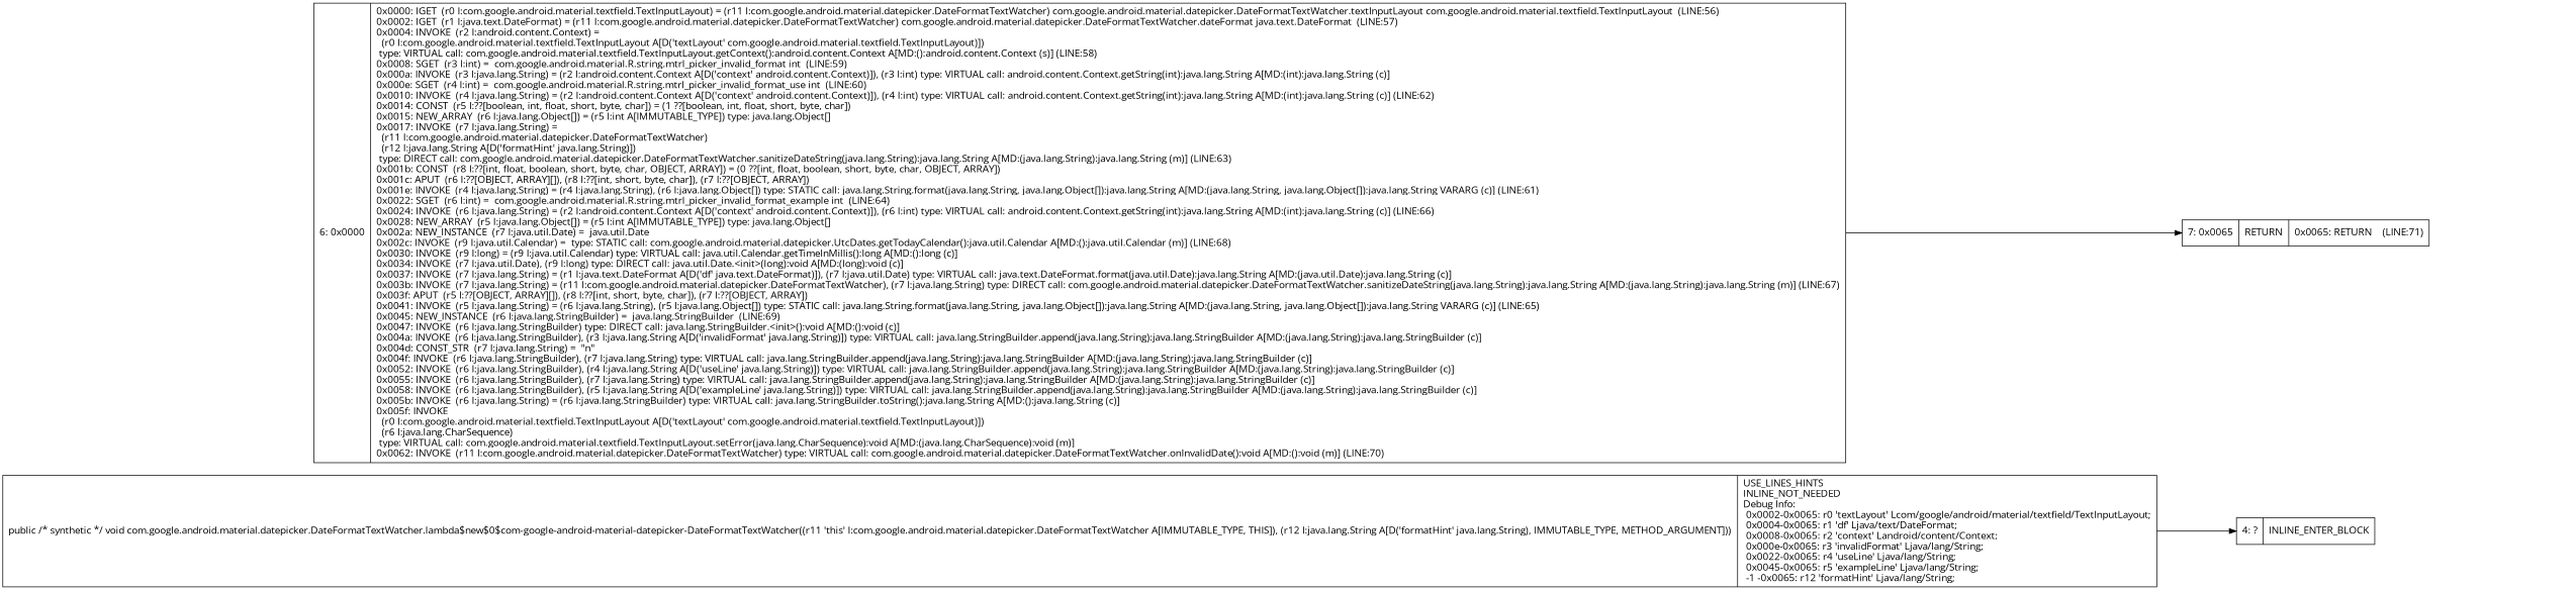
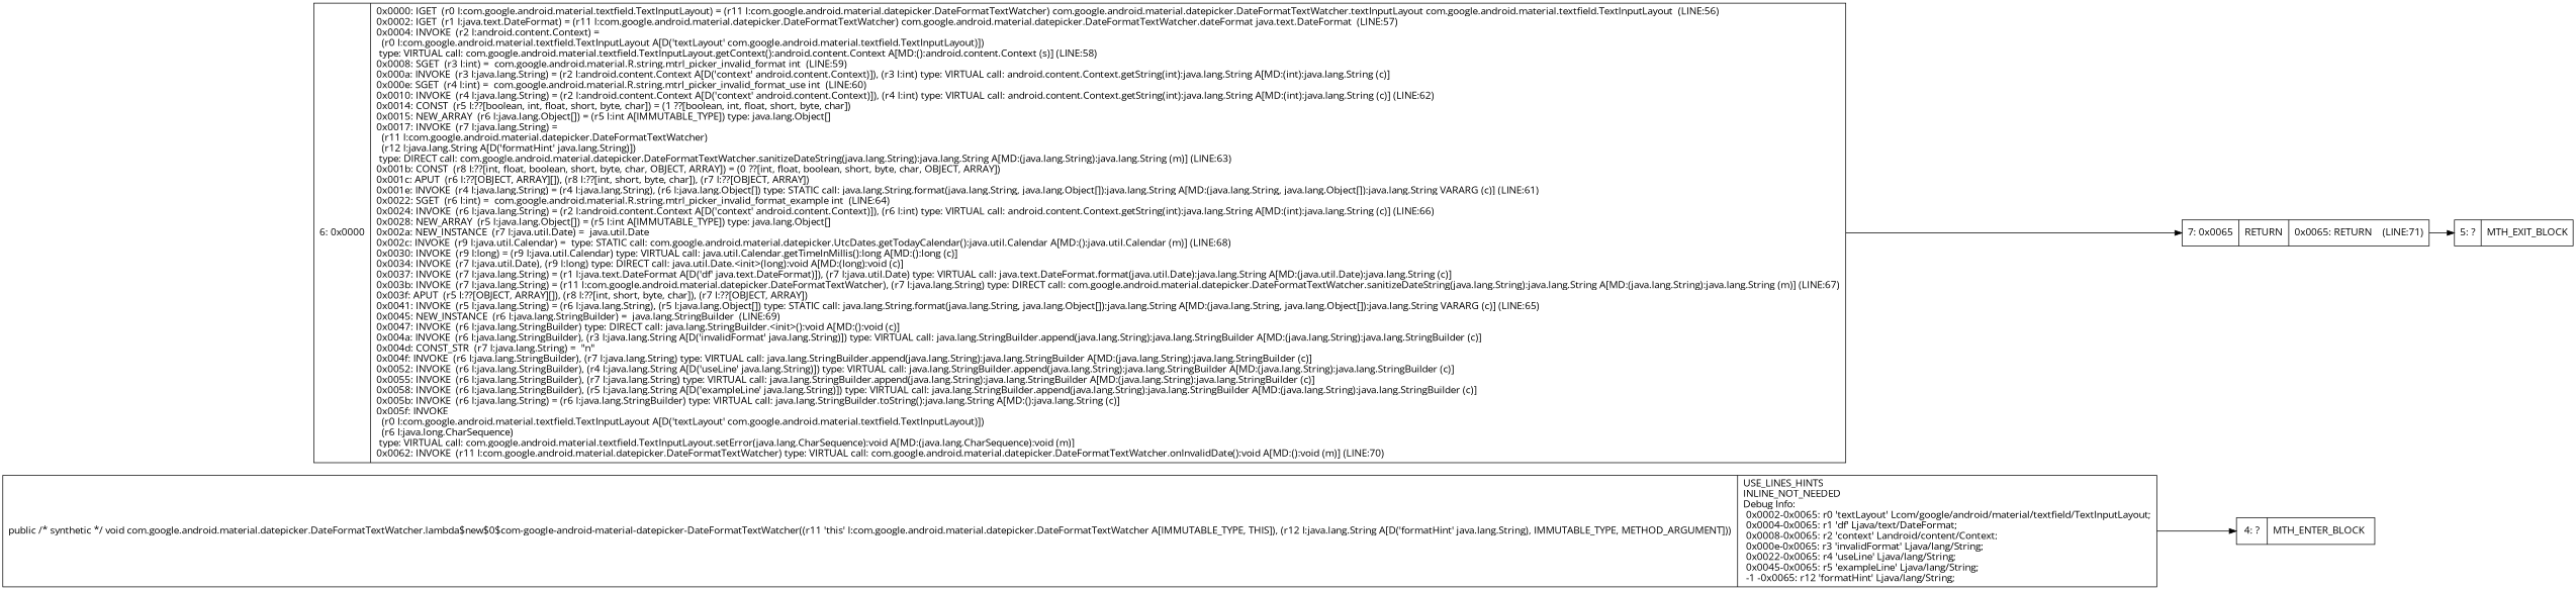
  digraph {
    fontname="Open Sans"
    rankdir=LR
    node [fontname="Open Sans" shape=record]
    edge [fontname="Open Sans"]
-   n1 [label="{4\:\ ?|INLINE_ENTER_BLOCK\l}"]
-   n2 [label="{6\:\ 0x0000|0x0000: IGET  (r0 I:com.google.android.material.textfield.TextInputLayout) = (r11 I:com.google.android.material.datepicker.DateFormatTextWatcher) com.google.android.material.datepicker.DateFormatTextWatcher.textInputLayout com.google.android.material.textfield.TextInputLayout  (LINE:56)\l0x0002: IGET  (r1 I:java.text.DateFormat) = (r11 I:com.google.android.material.datepicker.DateFormatTextWatcher) com.google.android.material.datepicker.DateFormatTextWatcher.dateFormat java.text.DateFormat  (LINE:57)\l0x0004: INVOKE  (r2 I:android.content.Context) = \l  (r0 I:com.google.android.material.textfield.TextInputLayout A[D('textLayout' com.google.android.material.textfield.TextInputLayout)])\l type: VIRTUAL call: com.google.android.material.textfield.TextInputLayout.getContext():android.content.Context A[MD:():android.content.Context (s)] (LINE:58)\l0x0008: SGET  (r3 I:int) =  com.google.android.material.R.string.mtrl_picker_invalid_format int  (LINE:59)\l0x000a: INVOKE  (r3 I:java.lang.String) = (r2 I:android.content.Context A[D('context' android.content.Context)]), (r3 I:int) type: VIRTUAL call: android.content.Context.getString(int):java.lang.String A[MD:(int):java.lang.String (c)]\l0x000e: SGET  (r4 I:int) =  com.google.android.material.R.string.mtrl_picker_invalid_format_use int  (LINE:60)\l0x0010: INVOKE  (r4 I:java.lang.String) = (r2 I:android.content.Context A[D('context' android.content.Context)]), (r4 I:int) type: VIRTUAL call: android.content.Context.getString(int):java.lang.String A[MD:(int):java.lang.String (c)] (LINE:62)\l0x0014: CONST  (r5 I:??[boolean, int, float, short, byte, char]) = (1 ??[boolean, int, float, short, byte, char]) \l0x0015: NEW_ARRAY  (r6 I:java.lang.Object[]) = (r5 I:int A[IMMUTABLE_TYPE]) type: java.lang.Object[] \l0x0017: INVOKE  (r7 I:java.lang.String) = \l  (r11 I:com.google.android.material.datepicker.DateFormatTextWatcher)\l  (r12 I:java.lang.String A[D('formatHint' java.lang.String)])\l type: DIRECT call: com.google.android.material.datepicker.DateFormatTextWatcher.sanitizeDateString(java.lang.String):java.lang.String A[MD:(java.lang.String):java.lang.String (m)] (LINE:63)\l0x001b: CONST  (r8 I:??[int, float, boolean, short, byte, char, OBJECT, ARRAY]) = (0 ??[int, float, boolean, short, byte, char, OBJECT, ARRAY]) \l0x001c: APUT  (r6 I:??[OBJECT, ARRAY][]), (r8 I:??[int, short, byte, char]), (r7 I:??[OBJECT, ARRAY]) \l0x001e: INVOKE  (r4 I:java.lang.String) = (r4 I:java.lang.String), (r6 I:java.lang.Object[]) type: STATIC call: java.lang.String.format(java.lang.String, java.lang.Object[]):java.lang.String A[MD:(java.lang.String, java.lang.Object[]):java.lang.String VARARG (c)] (LINE:61)\l0x0022: SGET  (r6 I:int) =  com.google.android.material.R.string.mtrl_picker_invalid_format_example int  (LINE:64)\l0x0024: INVOKE  (r6 I:java.lang.String) = (r2 I:android.content.Context A[D('context' android.content.Context)]), (r6 I:int) type: VIRTUAL call: android.content.Context.getString(int):java.lang.String A[MD:(int):java.lang.String (c)] (LINE:66)\l0x0028: NEW_ARRAY  (r5 I:java.lang.Object[]) = (r5 I:int A[IMMUTABLE_TYPE]) type: java.lang.Object[] \l0x002a: NEW_INSTANCE  (r7 I:java.util.Date) =  java.util.Date \l0x002c: INVOKE  (r9 I:java.util.Calendar) =  type: STATIC call: com.google.android.material.datepicker.UtcDates.getTodayCalendar():java.util.Calendar A[MD:():java.util.Calendar (m)] (LINE:68)\l0x0030: INVOKE  (r9 I:long) = (r9 I:java.util.Calendar) type: VIRTUAL call: java.util.Calendar.getTimeInMillis():long A[MD:():long (c)]\l0x0034: INVOKE  (r7 I:java.util.Date), (r9 I:long) type: DIRECT call: java.util.Date.\<init\>(long):void A[MD:(long):void (c)]\l0x0037: INVOKE  (r7 I:java.lang.String) = (r1 I:java.text.DateFormat A[D('df' java.text.DateFormat)]), (r7 I:java.util.Date) type: VIRTUAL call: java.text.DateFormat.format(java.util.Date):java.lang.String A[MD:(java.util.Date):java.lang.String (c)]\l0x003b: INVOKE  (r7 I:java.lang.String) = (r11 I:com.google.android.material.datepicker.DateFormatTextWatcher), (r7 I:java.lang.String) type: DIRECT call: com.google.android.material.datepicker.DateFormatTextWatcher.sanitizeDateString(java.lang.String):java.lang.String A[MD:(java.lang.String):java.lang.String (m)] (LINE:67)\l0x003f: APUT  (r5 I:??[OBJECT, ARRAY][]), (r8 I:??[int, short, byte, char]), (r7 I:??[OBJECT, ARRAY]) \l0x0041: INVOKE  (r5 I:java.lang.String) = (r6 I:java.lang.String), (r5 I:java.lang.Object[]) type: STATIC call: java.lang.String.format(java.lang.String, java.lang.Object[]):java.lang.String A[MD:(java.lang.String, java.lang.Object[]):java.lang.String VARARG (c)] (LINE:65)\l0x0045: NEW_INSTANCE  (r6 I:java.lang.StringBuilder) =  java.lang.StringBuilder  (LINE:69)\l0x0047: INVOKE  (r6 I:java.lang.StringBuilder) type: DIRECT call: java.lang.StringBuilder.\<init\>():void A[MD:():void (c)]\l0x004a: INVOKE  (r6 I:java.lang.StringBuilder), (r3 I:java.lang.String A[D('invalidFormat' java.lang.String)]) type: VIRTUAL call: java.lang.StringBuilder.append(java.lang.String):java.lang.StringBuilder A[MD:(java.lang.String):java.lang.StringBuilder (c)]\l0x004d: CONST_STR  (r7 I:java.lang.String) =  \"n\" \l0x004f: INVOKE  (r6 I:java.lang.StringBuilder), (r7 I:java.lang.String) type: VIRTUAL call: java.lang.StringBuilder.append(java.lang.String):java.lang.StringBuilder A[MD:(java.lang.String):java.lang.StringBuilder (c)]\l0x0052: INVOKE  (r6 I:java.lang.StringBuilder), (r4 I:java.lang.String A[D('useLine' java.lang.String)]) type: VIRTUAL call: java.lang.StringBuilder.append(java.lang.String):java.lang.StringBuilder A[MD:(java.lang.String):java.lang.StringBuilder (c)]\l0x0055: INVOKE  (r6 I:java.lang.StringBuilder), (r7 I:java.lang.String) type: VIRTUAL call: java.lang.StringBuilder.append(java.lang.String):java.lang.StringBuilder A[MD:(java.lang.String):java.lang.StringBuilder (c)]\l0x0058: INVOKE  (r6 I:java.lang.StringBuilder), (r5 I:java.lang.String A[D('exampleLine' java.lang.String)]) type: VIRTUAL call: java.lang.StringBuilder.append(java.lang.String):java.lang.StringBuilder A[MD:(java.lang.String):java.lang.StringBuilder (c)]\l0x005b: INVOKE  (r6 I:java.lang.String) = (r6 I:java.lang.StringBuilder) type: VIRTUAL call: java.lang.StringBuilder.toString():java.lang.String A[MD:():java.lang.String (c)]\l0x005f: INVOKE  \l  (r0 I:com.google.android.material.textfield.TextInputLayout A[D('textLayout' com.google.android.material.textfield.TextInputLayout)])\l  (r6 I:java.lang.CharSequence)\l type: VIRTUAL call: com.google.android.material.textfield.TextInputLayout.setError(java.lang.CharSequence):void A[MD:(java.lang.CharSequence):void (m)]\l0x0062: INVOKE  (r11 I:com.google.android.material.datepicker.DateFormatTextWatcher) type: VIRTUAL call: com.google.android.material.datepicker.DateFormatTextWatcher.onInvalidDate():void A[MD:():void (m)] (LINE:70)\l}"]
+   n1 [label="{4\:\ ?|MTH_ENTER_BLOCK\l}"]
+   n2 [label="{6\:\ 0x0000|0x0000: IGET  (r0 I:com.google.android.material.textfield.TextInputLayout) = (r11 I:com.google.android.material.datepicker.DateFormatTextWatcher) com.google.android.material.datepicker.DateFormatTextWatcher.textInputLayout com.google.android.material.textfield.TextInputLayout  (LINE:56)\l0x0002: IGET  (r1 I:java.text.DateFormat) = (r11 I:com.google.android.material.datepicker.DateFormatTextWatcher) com.google.android.material.datepicker.DateFormatTextWatcher.dateFormat java.text.DateFormat  (LINE:57)\l0x0004: INVOKE  (r2 I:android.content.Context) = \l  (r0 I:com.google.android.material.textfield.TextInputLayout A[D('textLayout' com.google.android.material.textfield.TextInputLayout)])\l type: VIRTUAL call: com.google.android.material.textfield.TextInputLayout.getContext():android.content.Context A[MD:():android.content.Context (s)] (LINE:58)\l0x0008: SGET  (r3 I:int) =  com.google.android.material.R.string.mtrl_picker_invalid_format int  (LINE:59)\l0x000a: INVOKE  (r3 I:java.lang.String) = (r2 I:android.content.Context A[D('context' android.content.Context)]), (r3 I:int) type: VIRTUAL call: android.content.Context.getString(int):java.lang.String A[MD:(int):java.lang.String (c)]\l0x000e: SGET  (r4 I:int) =  com.google.android.material.R.string.mtrl_picker_invalid_format_use int  (LINE:60)\l0x0010: INVOKE  (r4 I:java.lang.String) = (r2 I:android.content.Context A[D('context' android.content.Context)]), (r4 I:int) type: VIRTUAL call: android.content.Context.getString(int):java.lang.String A[MD:(int):java.lang.String (c)] (LINE:62)\l0x0014: CONST  (r5 I:??[boolean, int, float, short, byte, char]) = (1 ??[boolean, int, float, short, byte, char]) \l0x0015: NEW_ARRAY  (r6 I:java.lang.Object[]) = (r5 I:int A[IMMUTABLE_TYPE]) type: java.lang.Object[] \l0x0017: INVOKE  (r7 I:java.lang.String) = \l  (r11 I:com.google.android.material.datepicker.DateFormatTextWatcher)\l  (r12 I:java.lang.String A[D('formatHint' java.lang.String)])\l type: DIRECT call: com.google.android.material.datepicker.DateFormatTextWatcher.sanitizeDateString(java.lang.String):java.lang.String A[MD:(java.lang.String):java.lang.String (m)] (LINE:63)\l0x001b: CONST  (r8 I:??[int, float, boolean, short, byte, char, OBJECT, ARRAY]) = (0 ??[int, float, boolean, short, byte, char, OBJECT, ARRAY]) \l0x001c: APUT  (r6 I:??[OBJECT, ARRAY][]), (r8 I:??[int, short, byte, char]), (r7 I:??[OBJECT, ARRAY]) \l0x001e: INVOKE  (r4 I:java.lang.String) = (r4 I:java.lang.String), (r6 I:java.lang.Object[]) type: STATIC call: java.lang.String.format(java.lang.String, java.lang.Object[]):java.lang.String A[MD:(java.lang.String, java.lang.Object[]):java.lang.String VARARG (c)] (LINE:61)\l0x0022: SGET  (r6 I:int) =  com.google.android.material.R.string.mtrl_picker_invalid_format_example int  (LINE:64)\l0x0024: INVOKE  (r6 I:java.lang.String) = (r2 I:android.content.Context A[D('context' android.content.Context)]), (r6 I:int) type: VIRTUAL call: android.content.Context.getString(int):java.lang.String A[MD:(int):java.lang.String (c)] (LINE:66)\l0x0028: NEW_ARRAY  (r5 I:java.lang.Object[]) = (r5 I:int A[IMMUTABLE_TYPE]) type: java.lang.Object[] \l0x002a: NEW_INSTANCE  (r7 I:java.util.Date) =  java.util.Date \l0x002c: INVOKE  (r9 I:java.util.Calendar) =  type: STATIC call: com.google.android.material.datepicker.UtcDates.getTodayCalendar():java.util.Calendar A[MD:():java.util.Calendar (m)] (LINE:68)\l0x0030: INVOKE  (r9 I:long) = (r9 I:java.util.Calendar) type: VIRTUAL call: java.util.Calendar.getTimeInMillis():long A[MD:():long (c)]\l0x0034: INVOKE  (r7 I:java.util.Date), (r9 I:long) type: DIRECT call: java.util.Date.\<init\>(long):void A[MD:(long):void (c)]\l0x0037: INVOKE  (r7 I:java.lang.String) = (r1 I:java.text.DateFormat A[D('df' java.text.DateFormat)]), (r7 I:java.util.Date) type: VIRTUAL call: java.text.DateFormat.format(java.util.Date):java.lang.String A[MD:(java.util.Date):java.lang.String (c)]\l0x003b: INVOKE  (r7 I:java.lang.String) = (r11 I:com.google.android.material.datepicker.DateFormatTextWatcher), (r7 I:java.lang.String) type: DIRECT call: com.google.android.material.datepicker.DateFormatTextWatcher.sanitizeDateString(java.lang.String):java.lang.String A[MD:(java.lang.String):java.lang.String (m)] (LINE:67)\l0x003f: APUT  (r5 I:??[OBJECT, ARRAY][]), (r8 I:??[int, short, byte, char]), (r7 I:??[OBJECT, ARRAY]) \l0x0041: INVOKE  (r5 I:java.lang.String) = (r6 I:java.lang.String), (r5 I:java.lang.Object[]) type: STATIC call: java.lang.String.format(java.lang.String, java.lang.Object[]):java.lang.String A[MD:(java.lang.String, java.lang.Object[]):java.lang.String VARARG (c)] (LINE:65)\l0x0045: NEW_INSTANCE  (r6 I:java.lang.StringBuilder) =  java.lang.StringBuilder  (LINE:69)\l0x0047: INVOKE  (r6 I:java.lang.StringBuilder) type: DIRECT call: java.lang.StringBuilder.\<init\>():void A[MD:():void (c)]\l0x004a: INVOKE  (r6 I:java.lang.StringBuilder), (r3 I:java.lang.String A[D('invalidFormat' java.lang.String)]) type: VIRTUAL call: java.lang.StringBuilder.append(java.lang.String):java.lang.StringBuilder A[MD:(java.lang.String):java.lang.StringBuilder (c)]\l0x004d: CONST_STR  (r7 I:java.lang.String) =  \"n\" \l0x004f: INVOKE  (r6 I:java.lang.StringBuilder), (r7 I:java.lang.String) type: VIRTUAL call: java.lang.StringBuilder.append(java.lang.String):java.lang.StringBuilder A[MD:(java.lang.String):java.lang.StringBuilder (c)]\l0x0052: INVOKE  (r6 I:java.lang.StringBuilder), (r4 I:java.lang.String A[D('useLine' java.lang.String)]) type: VIRTUAL call: java.lang.StringBuilder.append(java.lang.String):java.lang.StringBuilder A[MD:(java.lang.String):java.lang.StringBuilder (c)]\l0x0055: INVOKE  (r6 I:java.lang.StringBuilder), (r7 I:java.lang.String) type: VIRTUAL call: java.lang.StringBuilder.append(java.lang.String):java.lang.StringBuilder A[MD:(java.lang.String):java.lang.StringBuilder (c)]\l0x0058: INVOKE  (r6 I:java.lang.StringBuilder), (r5 I:java.lang.String A[D('exampleLine' java.lang.String)]) type: VIRTUAL call: java.lang.StringBuilder.append(java.lang.String):java.lang.StringBuilder A[MD:(java.lang.String):java.lang.StringBuilder (c)]\l0x005b: INVOKE  (r6 I:java.lang.String) = (r6 I:java.lang.StringBuilder) type: VIRTUAL call: java.lang.StringBuilder.toString():java.lang.String A[MD:():java.lang.String (c)]\l0x005f: INVOKE  \l  (r0 I:com.google.android.material.textfield.TextInputLayout A[D('textLayout' com.google.android.material.textfield.TextInputLayout)])\l  (r6 I:java.long.CharSequence)\l type: VIRTUAL call: com.google.android.material.textfield.TextInputLayout.setError(java.lang.CharSequence):void A[MD:(java.lang.CharSequence):void (m)]\l0x0062: INVOKE  (r11 I:com.google.android.material.datepicker.DateFormatTextWatcher) type: VIRTUAL call: com.google.android.material.datepicker.DateFormatTextWatcher.onInvalidDate():void A[MD:():void (m)] (LINE:70)\l}"]
    n3 [label="{7\:\ 0x0065|RETURN\l|0x0065: RETURN    (LINE:71)\l}"]
+   n4 [label="{5\:\ ?|MTH_EXIT_BLOCK\l}"]
    n5 [label="{public \/* synthetic *\/ void com.google.android.material.datepicker.DateFormatTextWatcher.lambda$new$0$com\-google\-android\-material\-datepicker\-DateFormatTextWatcher((r11 'this' I:com.google.android.material.datepicker.DateFormatTextWatcher A[IMMUTABLE_TYPE, THIS]), (r12 I:java.lang.String A[D('formatHint' java.lang.String), IMMUTABLE_TYPE, METHOD_ARGUMENT]))  | USE_LINES_HINTS\lINLINE_NOT_NEEDED\lDebug Info:\l  0x0002\-0x0065: r0 'textLayout' Lcom\/google\/android\/material\/textfield\/TextInputLayout;\l  0x0004\-0x0065: r1 'df' Ljava\/text\/DateFormat;\l  0x0008\-0x0065: r2 'context' Landroid\/content\/Context;\l  0x000e\-0x0065: r3 'invalidFormat' Ljava\/lang\/String;\l  0x0022\-0x0065: r4 'useLine' Ljava\/lang\/String;\l  0x0045\-0x0065: r5 'exampleLine' Ljava\/lang\/String;\l  \-1 \-0x0065: r12 'formatHint' Ljava\/lang\/String;\l}"]
    n2 -> n3
+   n3 -> n4
    n5 -> n1
  }
